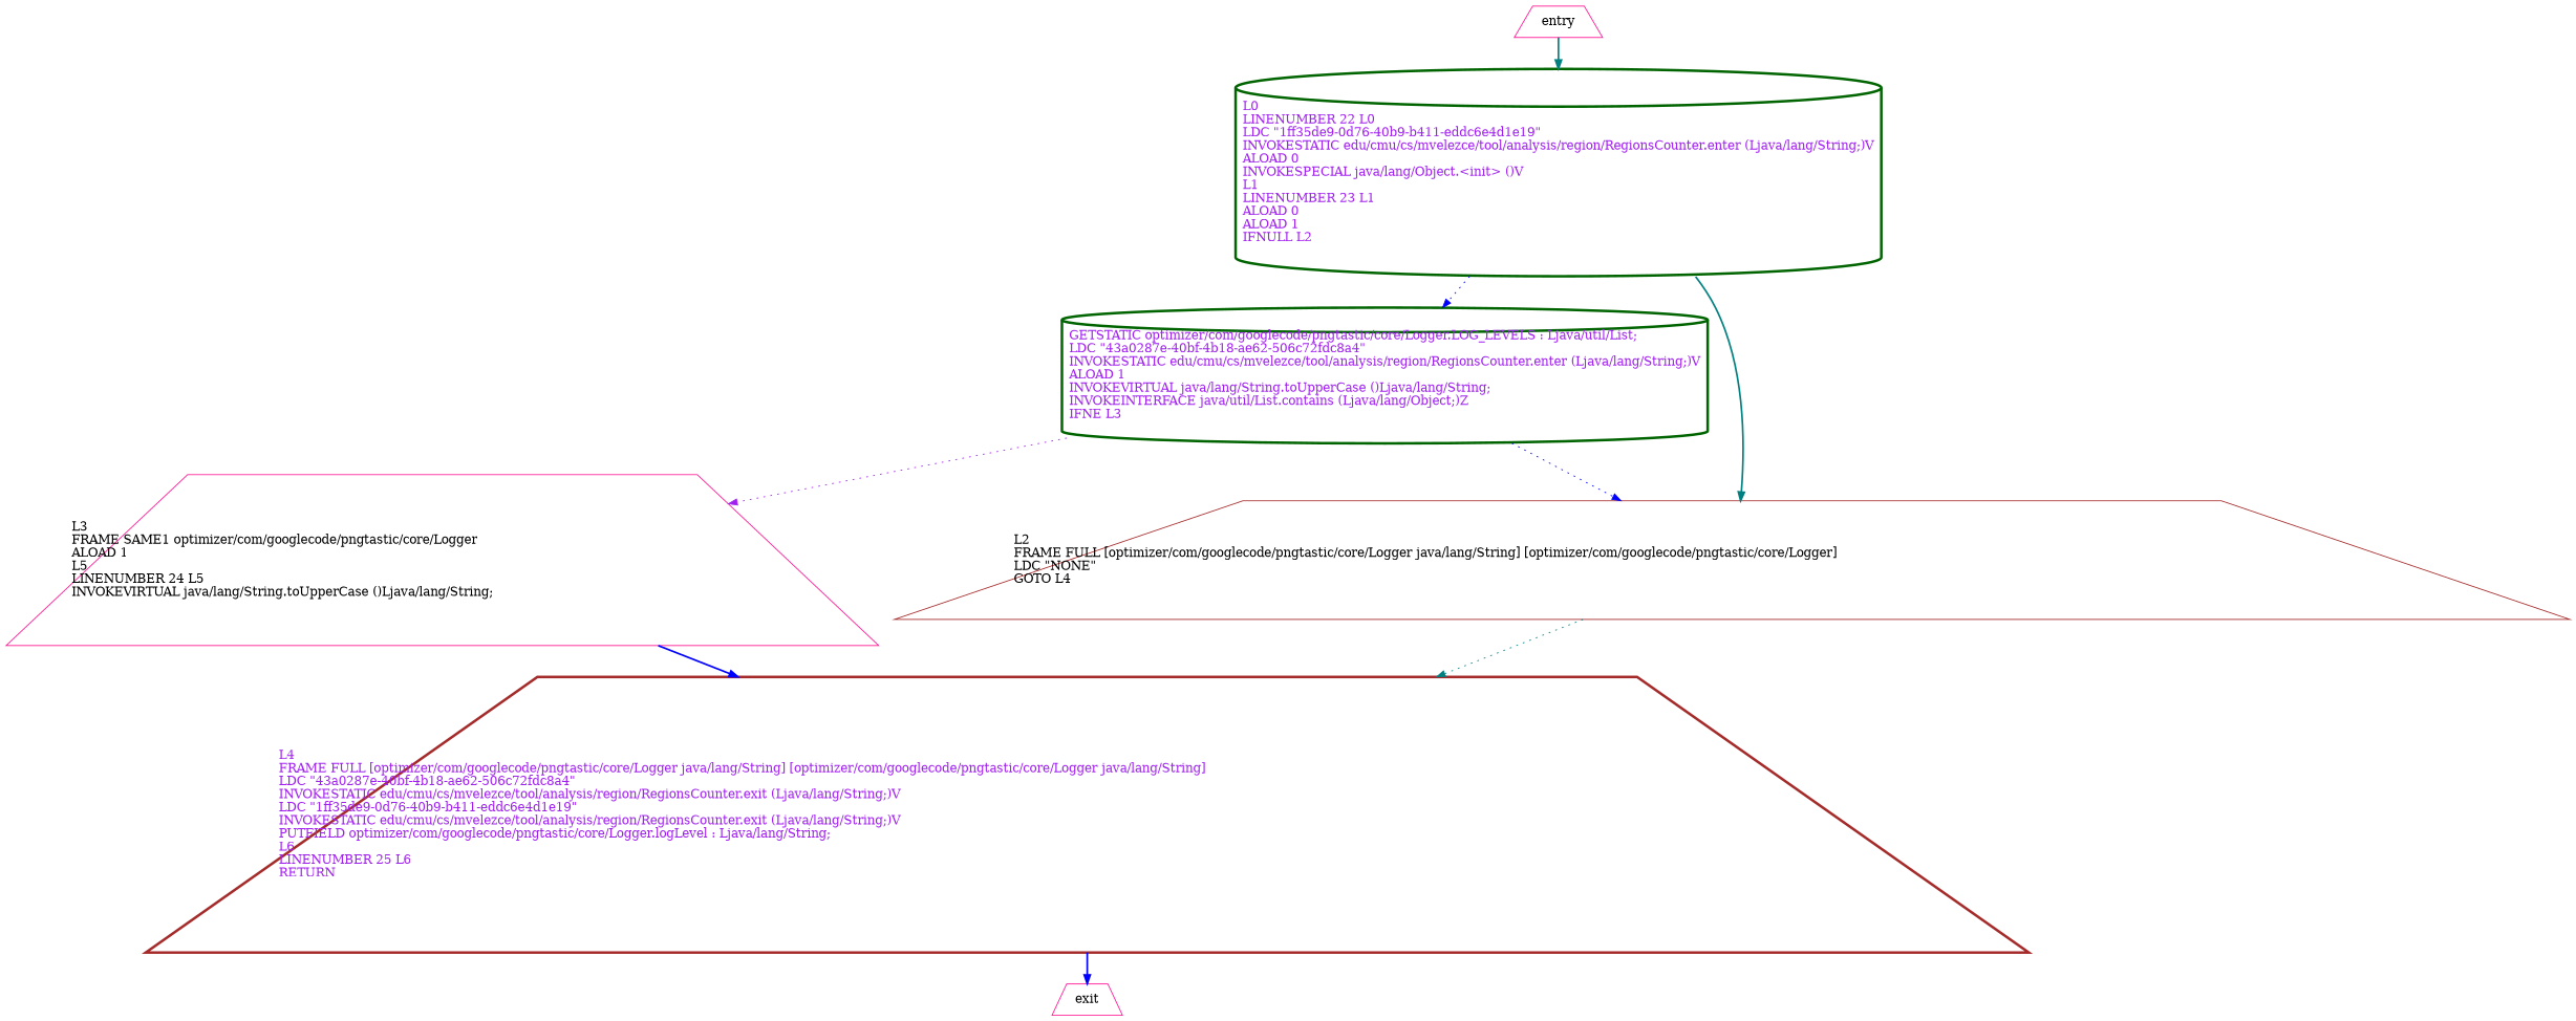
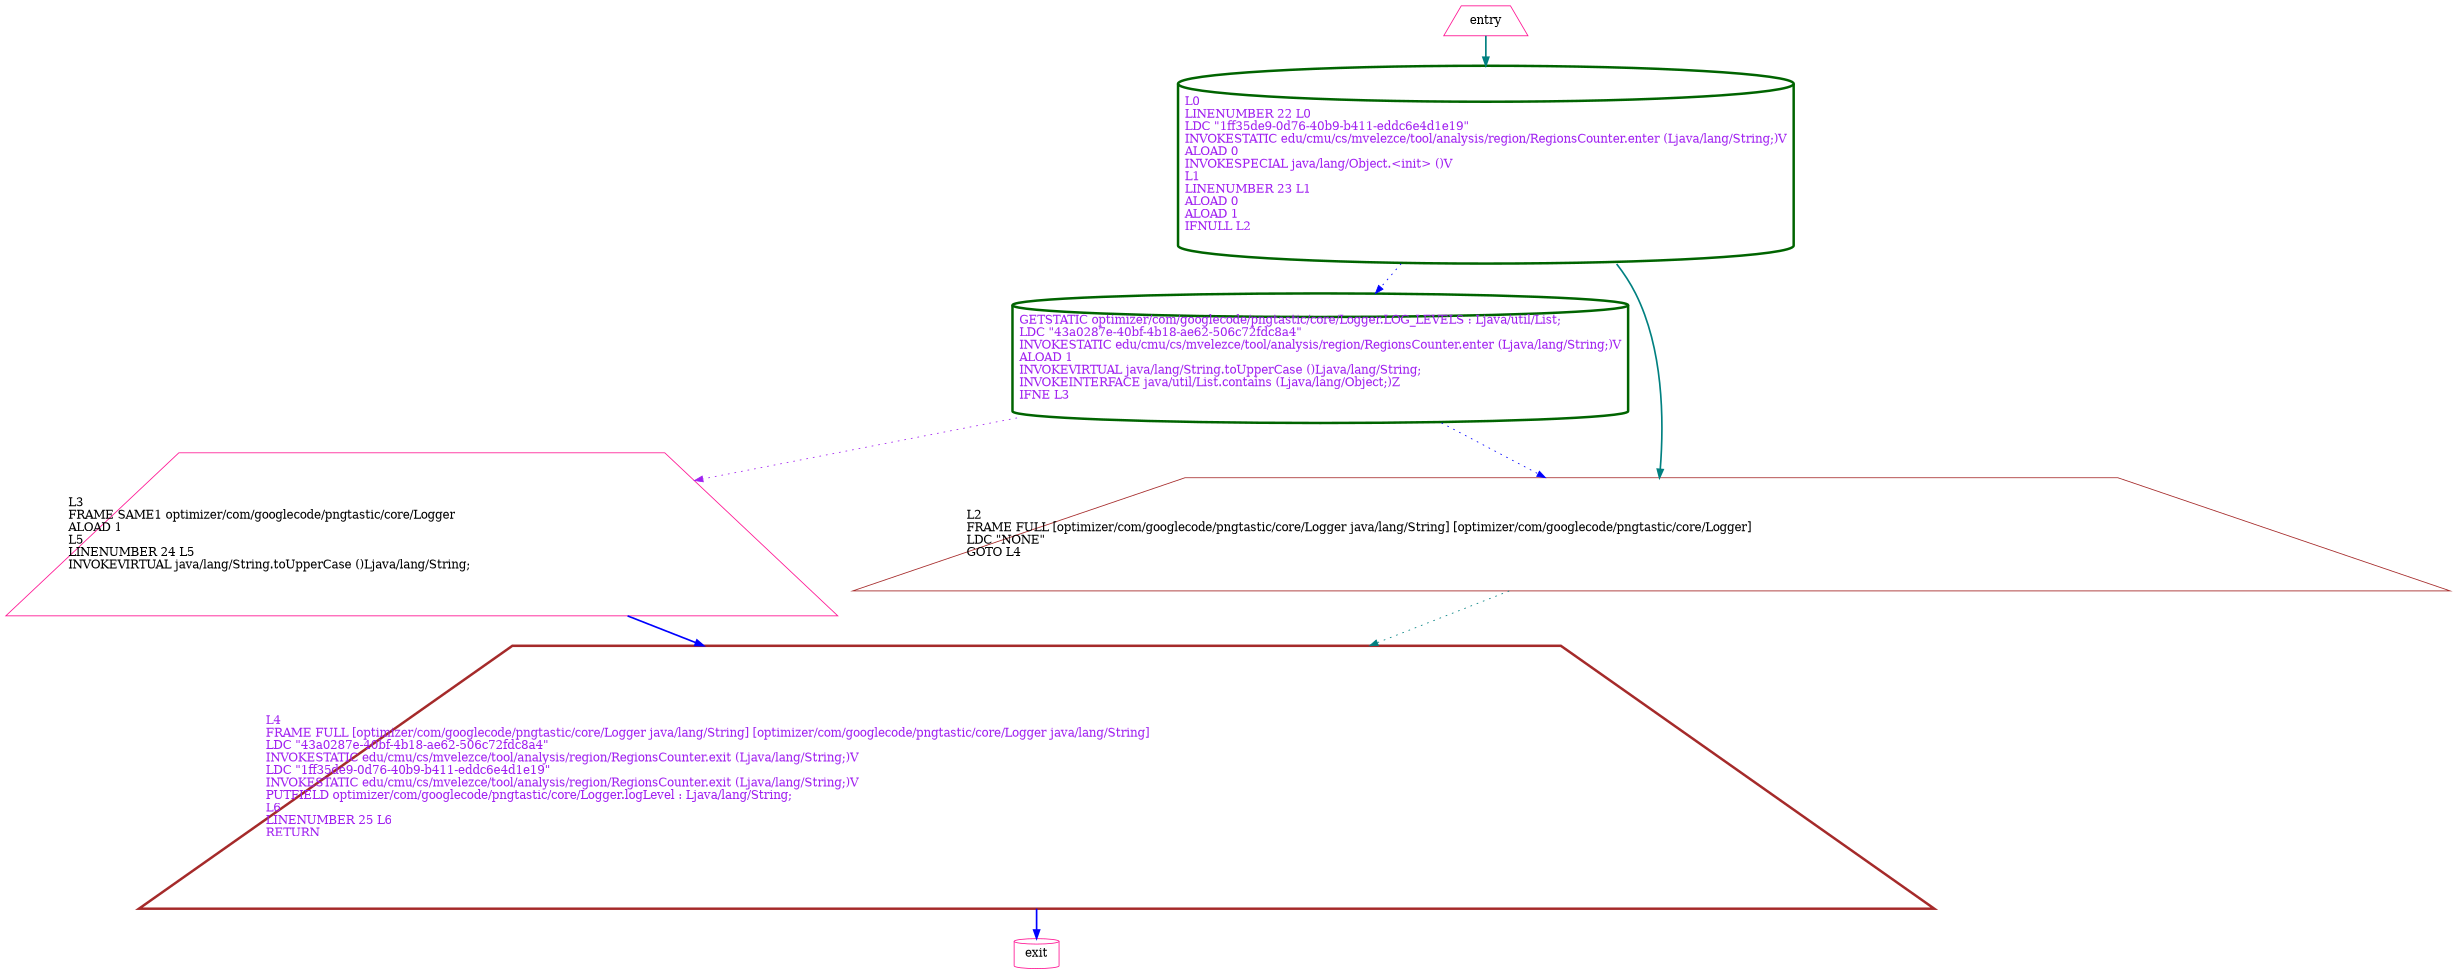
  digraph {
    node [shape=trapezium color=deeppink]
    edge [color=blue style=bold]
    n1 [label="L3\lFRAME SAME1 optimizer/com/googlecode/pngtastic/core/Logger\lALOAD 1\lL5\lLINENUMBER 24 L5\lINVOKEVIRTUAL java/lang/String.toUpperCase ()Ljava/lang/String;\l"]
    n2 [color=brown fontcolor=purple label="L4\lFRAME FULL [optimizer/com/googlecode/pngtastic/core/Logger java/lang/String] [optimizer/com/googlecode/pngtastic/core/Logger java/lang/String]\lLDC \"43a0287e-40bf-4b18-ae62-506c72fdc8a4\"\lINVOKESTATIC edu/cmu/cs/mvelezce/tool/analysis/region/RegionsCounter.exit (Ljava/lang/String;)V\lLDC \"1ff35de9-0d76-40b9-b411-eddc6e4d1e19\"\lINVOKESTATIC edu/cmu/cs/mvelezce/tool/analysis/region/RegionsCounter.exit (Ljava/lang/String;)V\lPUTFIELD optimizer/com/googlecode/pngtastic/core/Logger.logLevel : Ljava/lang/String;\lL6\lLINENUMBER 25 L6\lRETURN\l" penwidth=3]
    n3 [color=darkgreen fontcolor=purple label="GETSTATIC optimizer/com/googlecode/pngtastic/core/Logger.LOG_LEVELS : Ljava/util/List;\lLDC \"43a0287e-40bf-4b18-ae62-506c72fdc8a4\"\lINVOKESTATIC edu/cmu/cs/mvelezce/tool/analysis/region/RegionsCounter.enter (Ljava/lang/String;)V\lALOAD 1\lINVOKEVIRTUAL java/lang/String.toUpperCase ()Ljava/lang/String;\lINVOKEINTERFACE java/util/List.contains (Ljava/lang/Object;)Z\lIFNE L3\l" penwidth=3 shape=cylinder]
    n4 [label="L2\lFRAME FULL [optimizer/com/googlecode/pngtastic/core/Logger java/lang/String] [optimizer/com/googlecode/pngtastic/core/Logger]\lLDC \"NONE\"\lGOTO L4\l" color=brown]
-   exit
+   exit [shape=cylinder]
    n6 [color=darkgreen fontcolor=purple label="L0\lLINENUMBER 22 L0\lLDC \"1ff35de9-0d76-40b9-b411-eddc6e4d1e19\"\lINVOKESTATIC edu/cmu/cs/mvelezce/tool/analysis/region/RegionsCounter.enter (Ljava/lang/String;)V\lALOAD 0\lINVOKESPECIAL java/lang/Object.\<init\> ()V\lL1\lLINENUMBER 23 L1\lALOAD 0\lALOAD 1\lIFNULL L2\l" penwidth=3 shape=cylinder]
    entry
    n1 -> n2
    n2 -> exit
    n3 -> n1 [color=purple style=dotted]
    n3 -> n4 [style=dotted]
    n4 -> n2 [color=teal style=dotted]
    n6 -> n3 [style=dotted]
    n6 -> n4 [color=teal]
    entry -> n6 [color=teal]
  }
